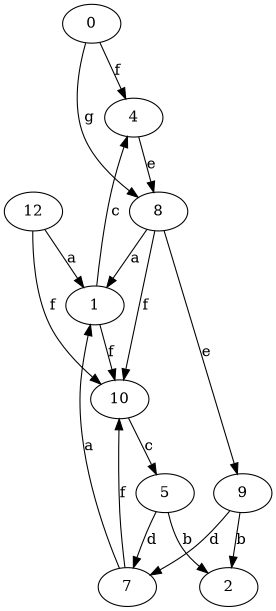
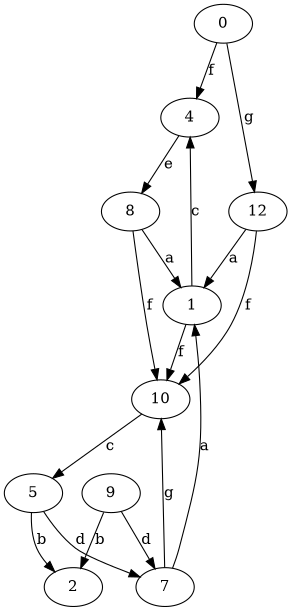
  strict digraph {
    0
    4
    12
    8
    1
    10
    5
    9
    2
    7
    0 -> 4 [label=f]
-   0 -> 8 [label=g]
+   0 -> 12 [label=g]
    4 -> 8 [label=e]
    12 -> 1 [label=a]
    12 -> 10 [label=f]
    8 -> 1 [label=a]
    8 -> 10 [label=f]
-   8 -> 9 [label=e]
    1 -> 4 [label=c]
    1 -> 10 [label=f]
    10 -> 5 [label=c]
    5 -> 2 [label=b]
    5 -> 7 [label=d]
    9 -> 2 [label=b]
    9 -> 7 [label=d]
    7 -> 1 [label=a]
-   7 -> 10 [label=f]
+   7 -> 10 [label=g]
  }
